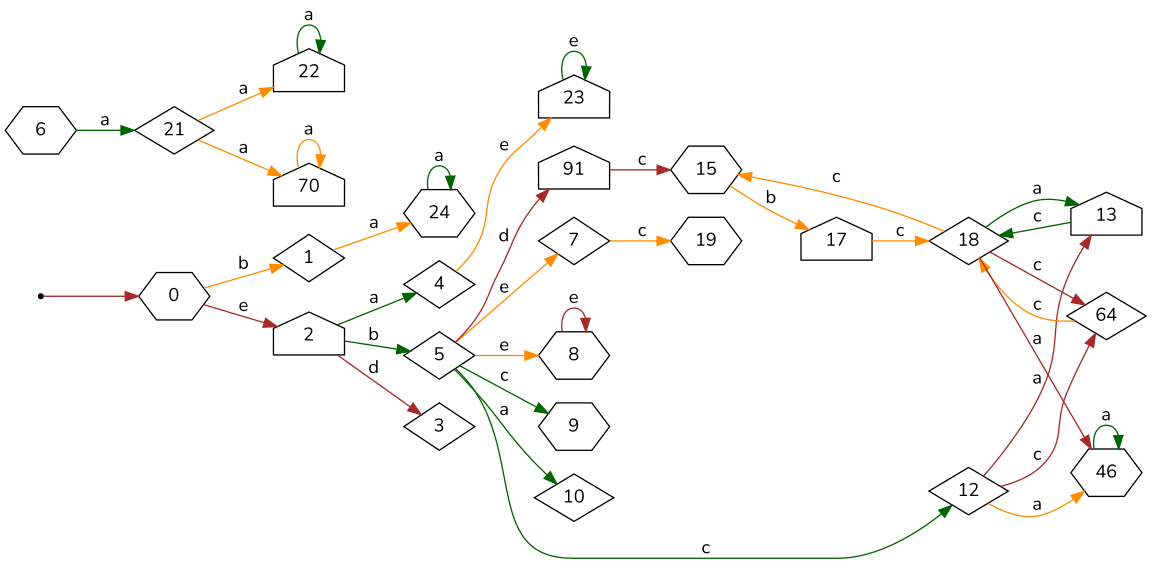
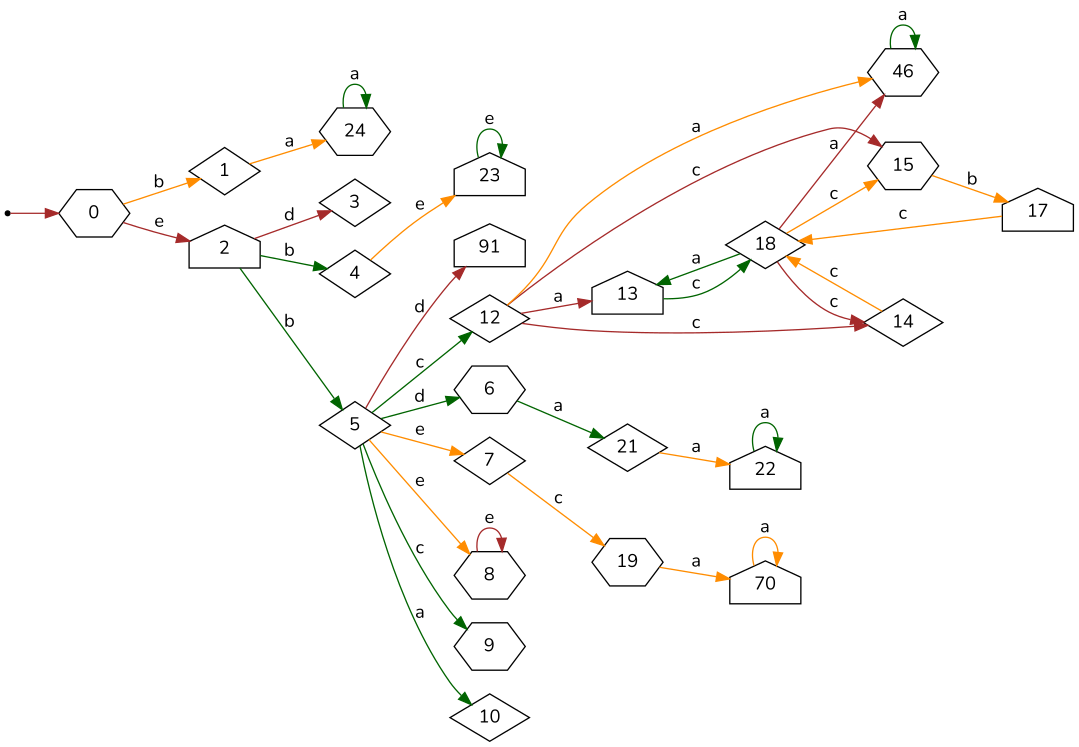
  digraph {
    fontname=Nunito
    rankdir=LR
    node [fontname=Nunito shape=diamond]
    edge [color=darkorange fontname=Nunito]
    dummy0 [shape=point]
    0 [shape=hexagon]
    1
    2 [shape=house]
    24 [shape=hexagon]
    3
    4
    5
    23 [shape=house]
    6 [shape=hexagon]
    7
    8 [shape=hexagon]
    9 [shape=hexagon]
    10
    n15 [label=91 shape=house]
    12
    21
    19 [shape=hexagon]
    13 [shape=house]
-   14 [label=64]
+   14
    15 [shape=hexagon]
    n22 [label=46 shape=hexagon]
    22 [shape=house]
    n24 [label=70 shape=house]
    18
    17 [shape=house]
    dummy0 -> 0 [color=brown]
    0 -> 1 [label=b]
    0 -> 2 [color=brown label=e]
    1 -> 24 [label=a]
    2 -> 3 [color=brown label=d]
-   2 -> 4 [color=darkgreen label=a]
+   2 -> 4 [color=darkgreen label=b]
    2 -> 5 [color=darkgreen label=b]
    24 -> 24 [color=darkgreen label=a]
    4 -> 23 [label=e]
+   5 -> 6 [color=darkgreen label=d]
    5 -> 7 [label=e]
    5 -> 8 [label=e]
    5 -> 9 [color=darkgreen label=c]
    5 -> 10 [color=darkgreen label=a]
    5 -> n15 [color=brown label=d]
    5 -> 12 [color=darkgreen label=c]
    23 -> 23 [color=darkgreen label=e]
    6 -> 21 [color=darkgreen label=a]
    7 -> 19 [label=c]
    8 -> 8 [color=brown label=e]
    12 -> 13 [color=brown label=a]
    12 -> 14 [color=brown label=c]
-   n15 -> 15 [color=brown label=c]
+   12 -> 15 [color=brown label=c]
    12 -> n22 [label=a]
    21 -> 22 [label=a]
-   21 -> n24 [label=a]
+   19 -> n24 [label=a]
    13 -> 18 [color=darkgreen label=c]
    14 -> 18 [label=c]
    15 -> 17 [label=b]
    n22 -> n22 [color=darkgreen label=a]
    22 -> 22 [color=darkgreen label=a]
    n24 -> n24 [label=a]
    18 -> 13 [color=darkgreen label=a]
    18 -> 14 [color=brown label=c]
    18 -> 15 [label=c]
    18 -> n22 [color=brown label=a]
    17 -> 18 [label=c]
  }
